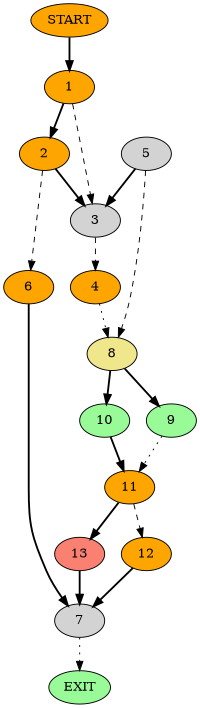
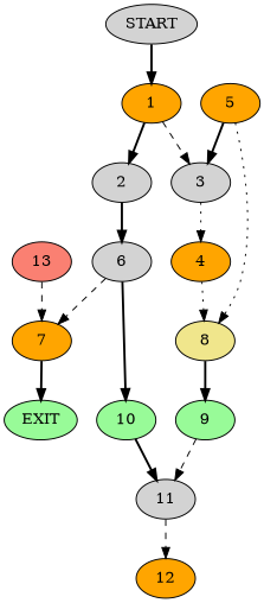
  digraph {
    node [fillcolor=orange style=filled]
    edge [style=bold]
-   n1 [label=START]
+   n1 [fillcolor=lightgrey label=START]
    1
-   2
+   2 [fillcolor=lightgrey]
    3 [fillcolor=lightgrey]
    n5 [fillcolor=palegreen label=EXIT]
-   6
+   6 [fillcolor=lightgrey]
    4
-   7 [fillcolor=lightgrey]
+   7
    8 [fillcolor=khaki]
-   5 [fillcolor=lightgrey]
+   5
    9 [fillcolor=palegreen]
    10 [fillcolor=palegreen]
-   11
+   11 [fillcolor=lightgrey]
    12
    13 [fillcolor=salmon]
    n1 -> 1
    1 -> 2
    1 -> 3 [style=dashed]
-   2 -> 3
-   2 -> 6 [style=dashed]
-   3 -> 4 [style=dashed]
-   6 -> 7
+   2 -> 6
+   3 -> 4 [style=dotted]
+   6 -> 7 [style=dashed]
    4 -> 8 [style=dotted]
-   7 -> n5 [style=dotted]
+   7 -> n5
    8 -> 9
-   8 -> 10
+   6 -> 10
    5 -> 3
-   5 -> 8 [style=dashed]
-   9 -> 11 [style=dotted]
+   5 -> 8 [style=dotted]
+   9 -> 11 [style=dashed]
    10 -> 11
    11 -> 12 [style=dashed]
-   11 -> 13
-   12 -> 7
-   13 -> 7
+   13 -> 7 [style=dashed]
  }
